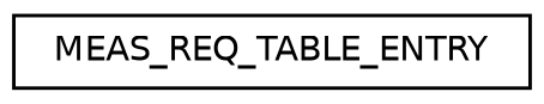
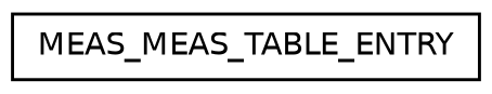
  digraph {
    rankdir=LR
-   n1 [color=black fillcolor=white fontname=Helvetica fontsize=10 height=0.2 label=MEAS_REQ_TABLE_ENTRY shape=record style=filled width=0.4]
+   n1 [color=black fillcolor=white fontname=Helvetica fontsize=10 height=0.2 label=MEAS_MEAS_TABLE_ENTRY shape=record style=filled width=0.4]
  }
